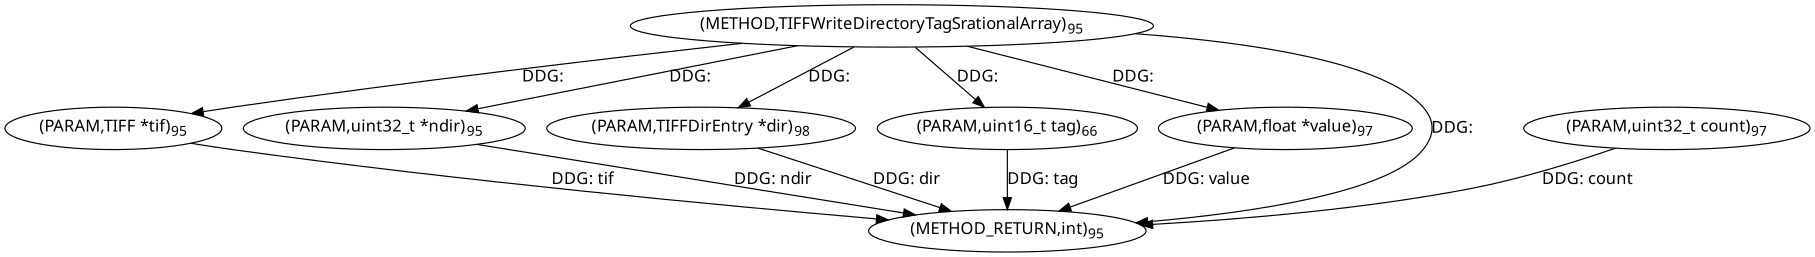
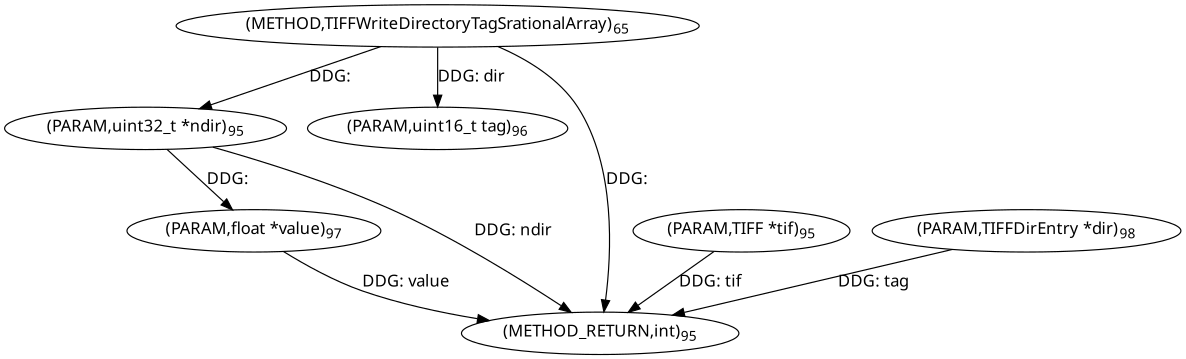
  digraph {
    fontname="Noto Sans"
    node [fontname="Noto Sans"]
    edge [fontname="Noto Sans"]
-   n1 [label=<(METHOD,TIFFWriteDirectoryTagSrationalArray)<SUB>95</SUB>>]
+   n1 [label=<(METHOD,TIFFWriteDirectoryTagSrationalArray)<SUB>65</SUB>>]
    n2 [label=<(PARAM,TIFF *tif)<SUB>95</SUB>>]
    n3 [label=<(PARAM,uint32_t *ndir)<SUB>95</SUB>>]
    n4 [label=<(PARAM,TIFFDirEntry *dir)<SUB>98</SUB>>]
-   n5 [label=<(PARAM,uint16_t tag)<SUB>66</SUB>>]
+   n5 [label=<(PARAM,uint16_t tag)<SUB>96</SUB>>]
    n6 [label=<(PARAM,float *value)<SUB>97</SUB>>]
    n7 [label=<(METHOD_RETURN,int)<SUB>95</SUB>>]
-   n8 [label=<(PARAM,uint32_t count)<SUB>97</SUB>>]
-   n1 -> n2 [label="DDG: "]
    n1 -> n3 [label="DDG: "]
-   n1 -> n4 [label="DDG: "]
-   n1 -> n5 [label="DDG: "]
-   n1 -> n6 [label="DDG: "]
+   n1 -> n5 [label="DDG: dir"]
+   n3 -> n6 [label="DDG: "]
    n1 -> n7 [label="DDG: "]
    n2 -> n7 [label="DDG: tif"]
    n3 -> n7 [label="DDG: ndir"]
-   n4 -> n7 [label="DDG: dir"]
-   n5 -> n7 [label="DDG: tag"]
+   n4 -> n7 [label="DDG: tag"]
    n6 -> n7 [label="DDG: value"]
-   n8 -> n7 [label="DDG: count"]
  }
